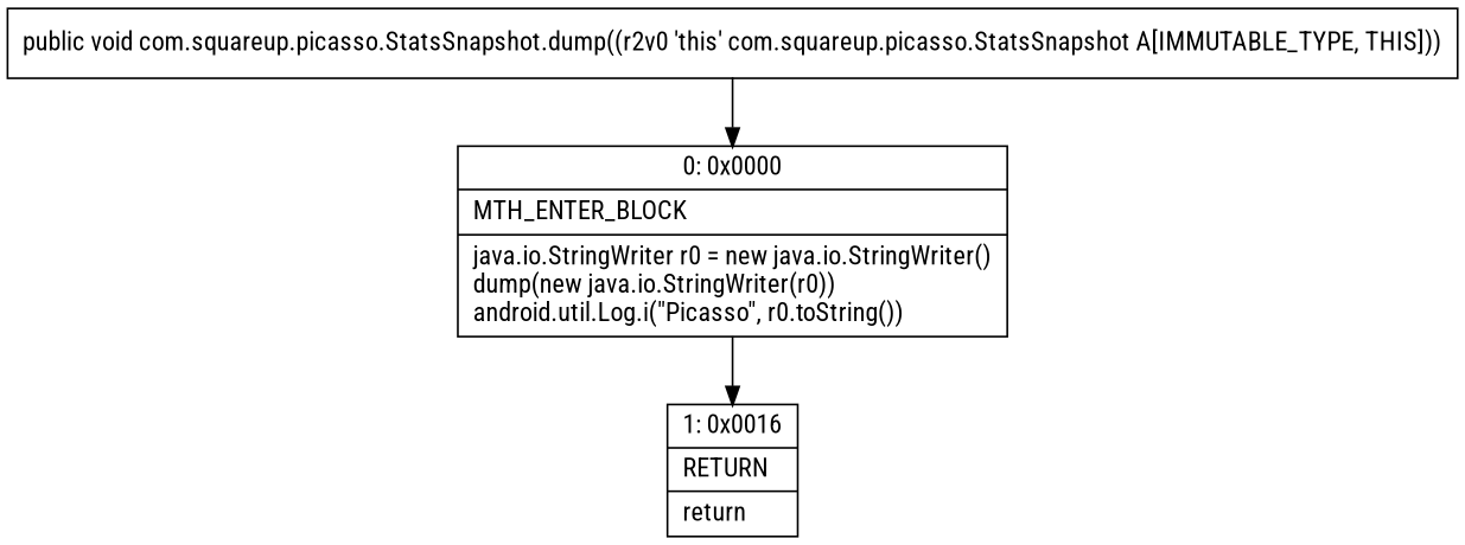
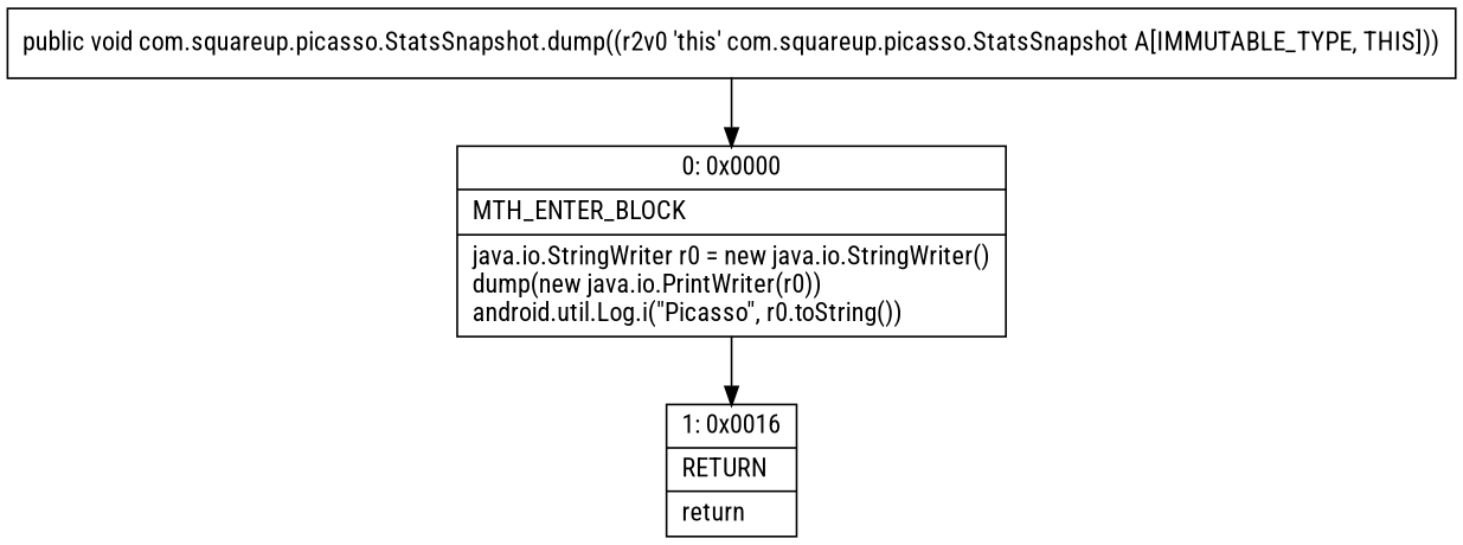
  digraph {
    fontname="Roboto Condensed"
    node [shape=record fontname="Roboto Condensed"]
    edge [fontname="Roboto Condensed"]
-   n1 [label="{0\:\ 0x0000|MTH_ENTER_BLOCK\l|java.io.StringWriter r0 = new java.io.StringWriter()\ldump(new java.io.StringWriter(r0))\landroid.util.Log.i(\"Picasso\", r0.toString())\l}"]
+   n1 [label="{0\:\ 0x0000|MTH_ENTER_BLOCK\l|java.io.StringWriter r0 = new java.io.StringWriter()\ldump(new java.io.PrintWriter(r0))\landroid.util.Log.i(\"Picasso\", r0.toString())\l}"]
    n2 [label="{1\:\ 0x0016|RETURN\l|return\l}"]
    n3 [label="{public void com.squareup.picasso.StatsSnapshot.dump((r2v0 'this' com.squareup.picasso.StatsSnapshot A[IMMUTABLE_TYPE, THIS])) }"]
    n1 -> n2
    n3 -> n1
  }
